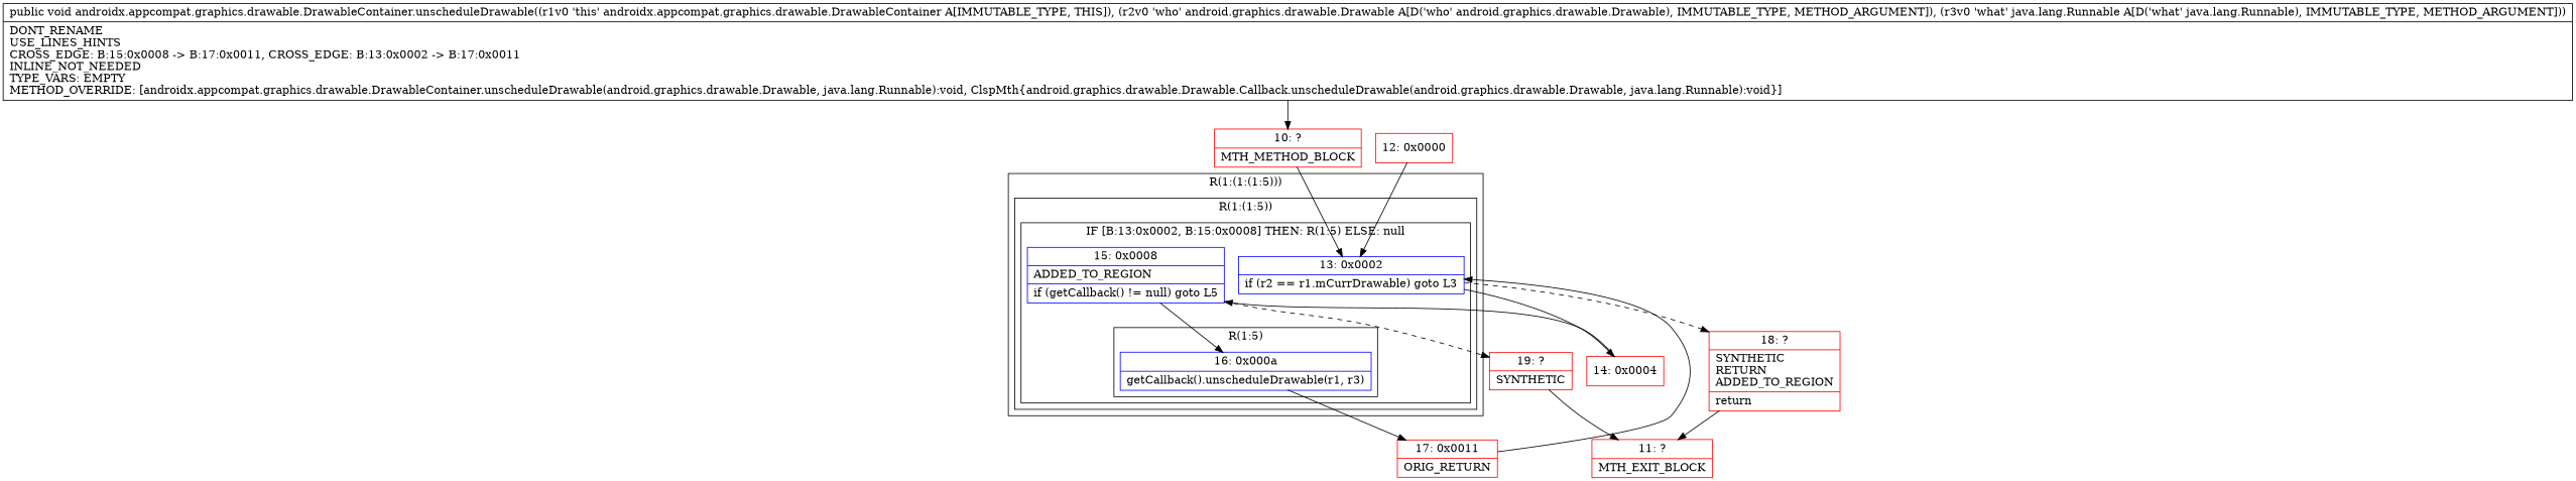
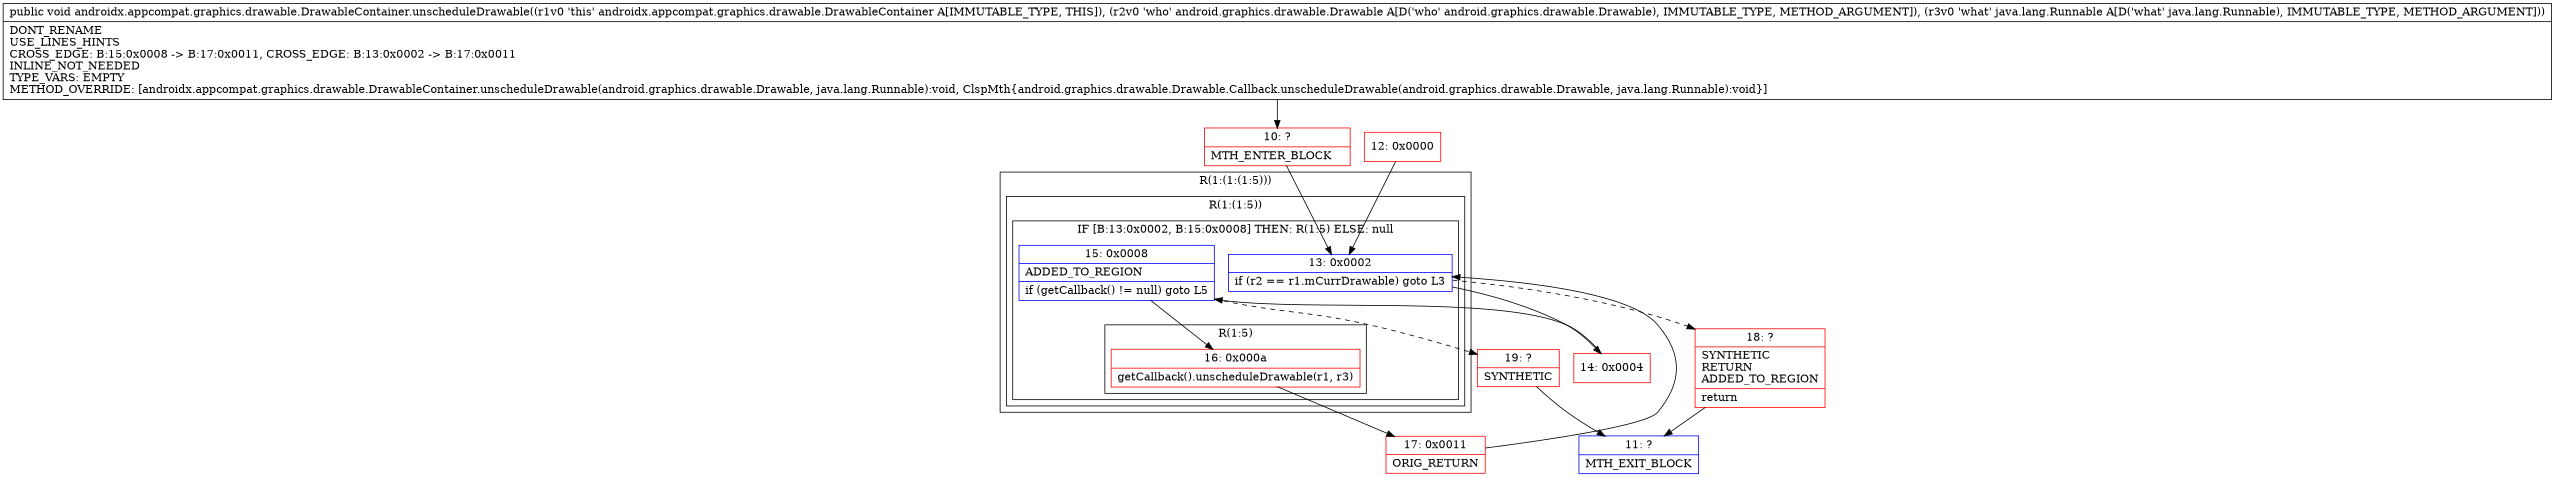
  digraph {
    node [color=red shape=record]
-   n1 [color=blue label="{16\:\ 0x000a|getCallback().unscheduleDrawable(r1, r3)\l}"]
+   n1 [label="{16\:\ 0x000a|getCallback().unscheduleDrawable(r1, r3)\l}"]
    n2 [color=blue label="{13\:\ 0x0002|if (r2 == r1.mCurrDrawable) goto L3\l}"]
    n3 [color=blue label="{15\:\ 0x0008|ADDED_TO_REGION\l|if (getCallback() != null) goto L5\l}"]
    n4 [label="{17\:\ 0x0011|ORIG_RETURN\l}"]
    n5 [label="{14\:\ 0x0004}"]
    n6 [label="{18\:\ ?|SYNTHETIC\lRETURN\lADDED_TO_REGION\l|return\l}"]
    n7 [label="{19\:\ ?|SYNTHETIC\l}"]
-   n8 [label="{11\:\ ?|MTH_EXIT_BLOCK\l}"]
-   n9 [label="{10\:\ ?|MTH_METHOD_BLOCK\l}"]
+   n8 [color=blue label="{11\:\ ?|MTH_EXIT_BLOCK\l}"]
+   n9 [label="{10\:\ ?|MTH_ENTER_BLOCK\l}"]
    n10 [label="{12\:\ 0x0000}"]
    n11 [label="{public void androidx.appcompat.graphics.drawable.DrawableContainer.unscheduleDrawable((r1v0 'this' androidx.appcompat.graphics.drawable.DrawableContainer A[IMMUTABLE_TYPE, THIS]), (r2v0 'who' android.graphics.drawable.Drawable A[D('who' android.graphics.drawable.Drawable), IMMUTABLE_TYPE, METHOD_ARGUMENT]), (r3v0 'what' java.lang.Runnable A[D('what' java.lang.Runnable), IMMUTABLE_TYPE, METHOD_ARGUMENT]))  | DONT_RENAME\lUSE_LINES_HINTS\lCROSS_EDGE: B:15:0x0008 \-\> B:17:0x0011, CROSS_EDGE: B:13:0x0002 \-\> B:17:0x0011\lINLINE_NOT_NEEDED\lTYPE_VARS: EMPTY\lMETHOD_OVERRIDE: [androidx.appcompat.graphics.drawable.DrawableContainer.unscheduleDrawable(android.graphics.drawable.Drawable, java.lang.Runnable):void, ClspMth\{android.graphics.drawable.Drawable.Callback.unscheduleDrawable(android.graphics.drawable.Drawable, java.lang.Runnable):void\}]\l}" color=""]
    subgraph cluster_1 {
      label="R(1:(1:(1:5)))"
      subgraph cluster_2 {
        label="R(1:(1:5))"
        subgraph cluster_3 {
          label="IF [B:13:0x0002, B:15:0x0008] THEN: R(1:5) ELSE: null"
          n2
          n3
          subgraph cluster_4 {
            label="R(1:5)"
            n1
          }
        }
      }
    }
    n1 -> n4
    n2 -> n5
    n2 -> n6 [style=dashed]
    n3 -> n1
    n3 -> n7 [style=dashed]
    n4 -> n2
    n5 -> n3
    n6 -> n8
    n7 -> n8
    n9 -> n2
    n10 -> n2
    n11 -> n9
  }
